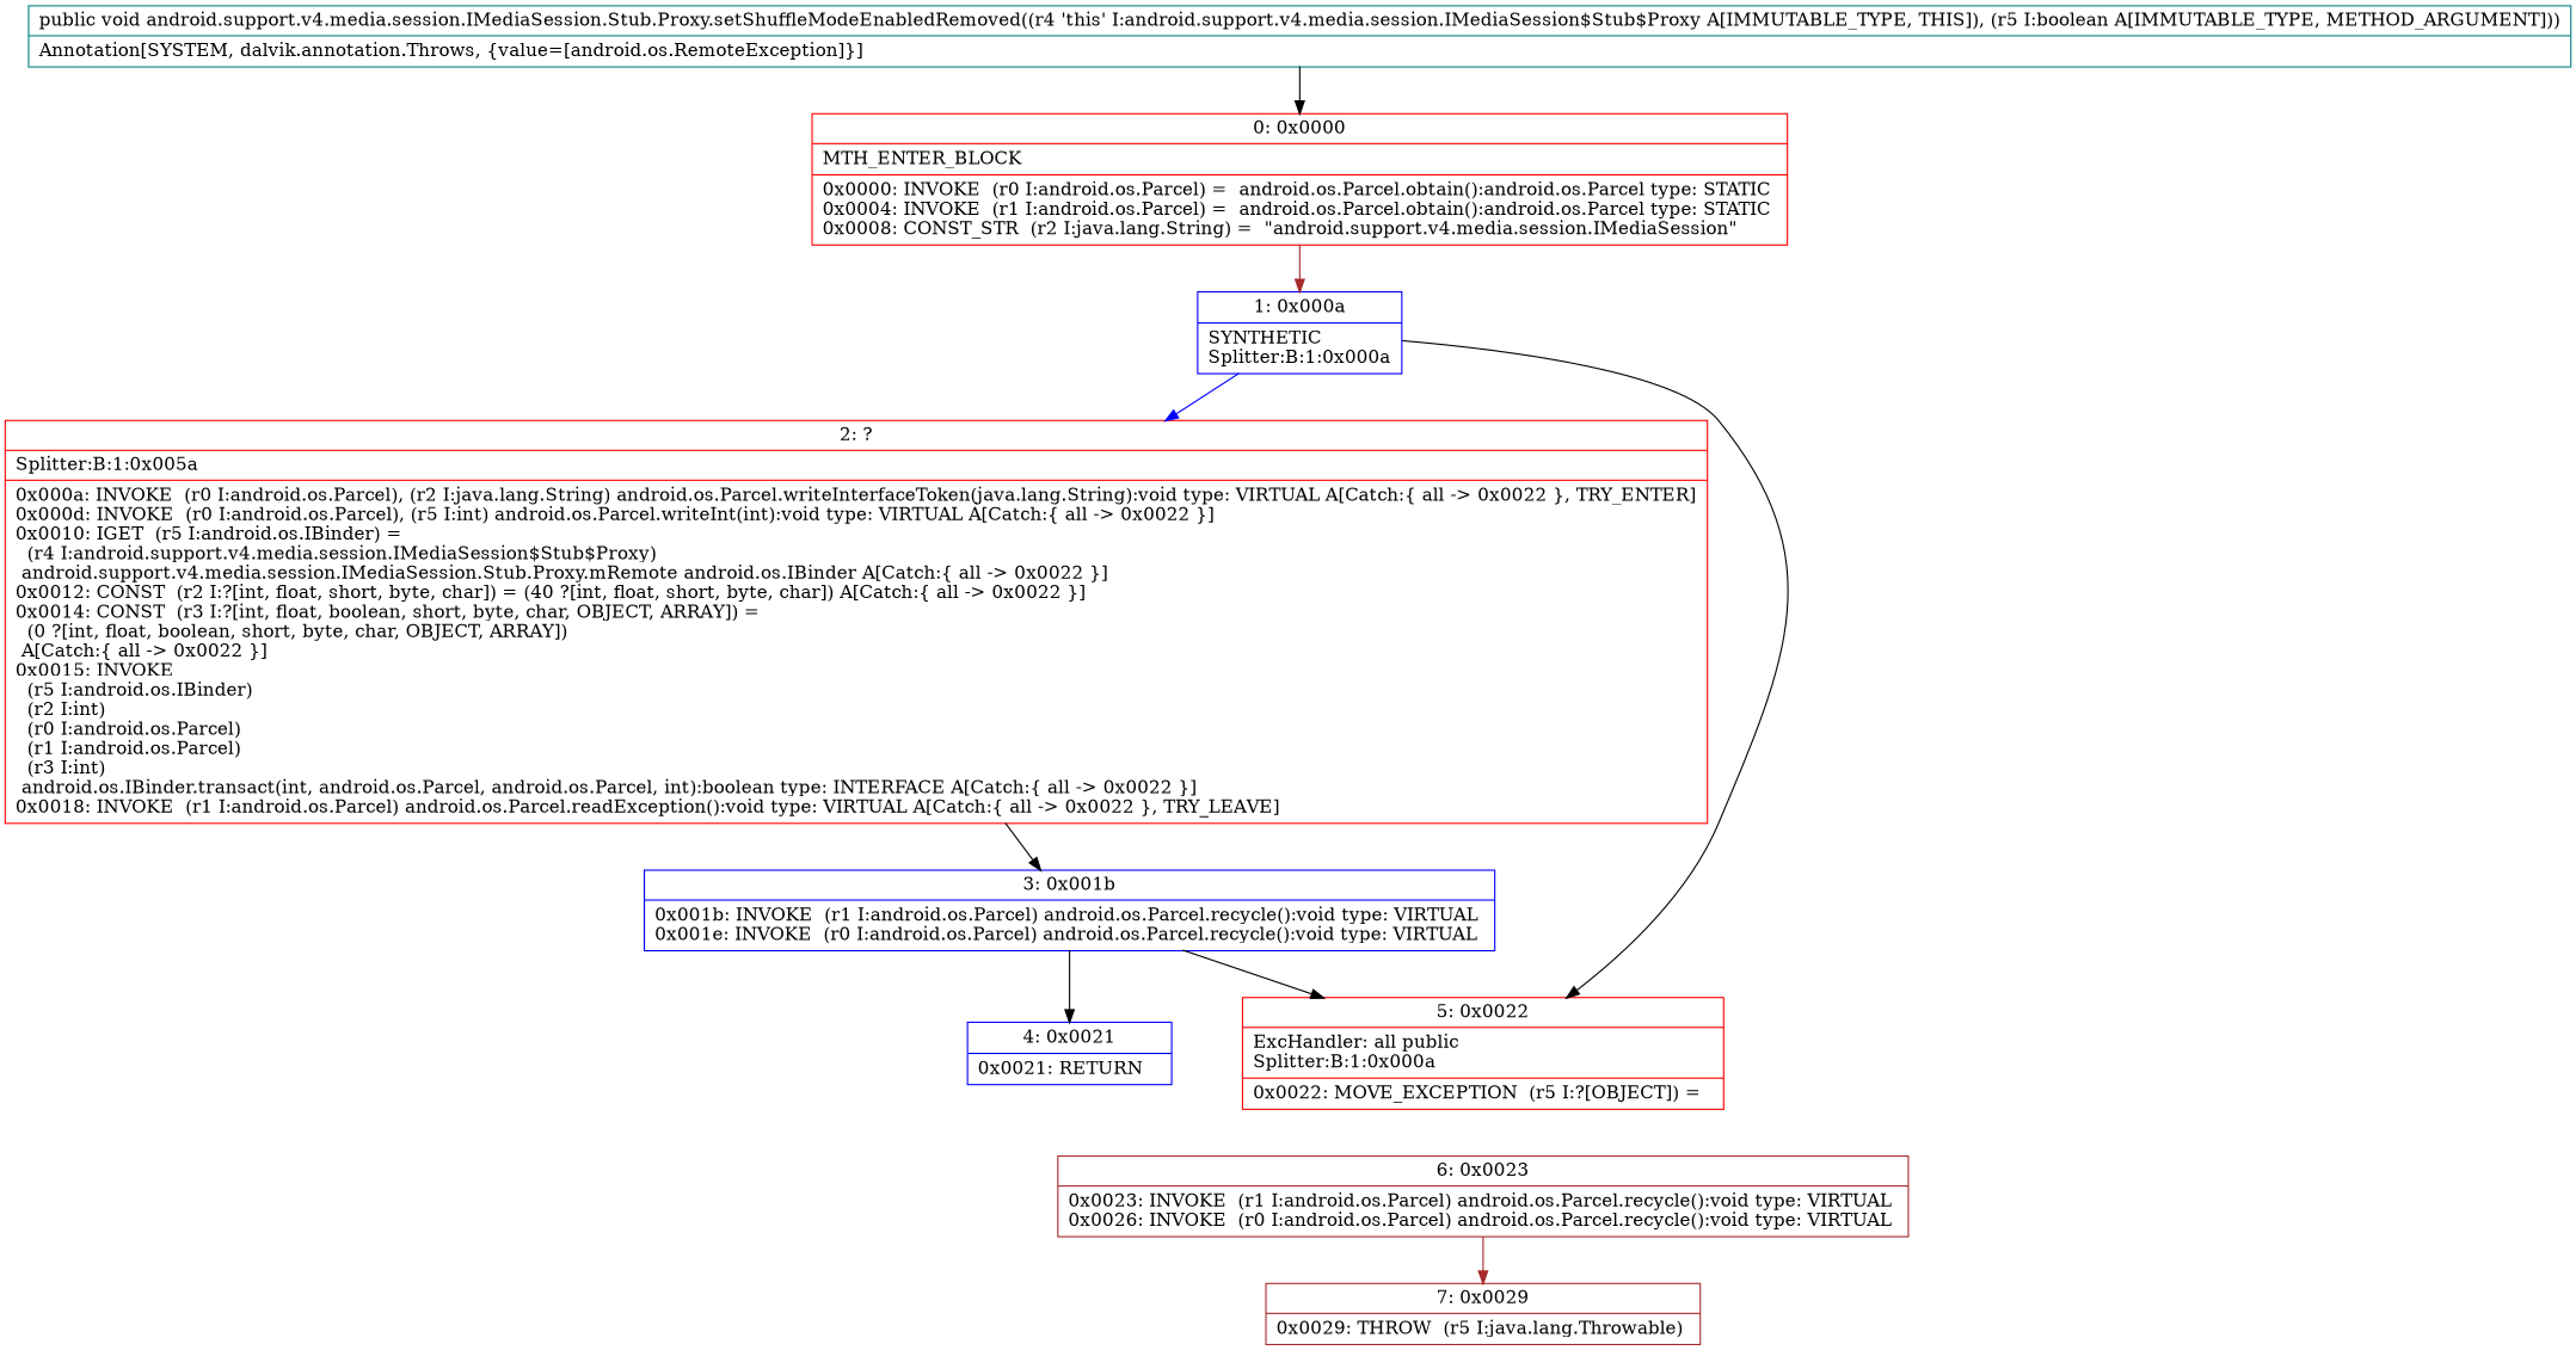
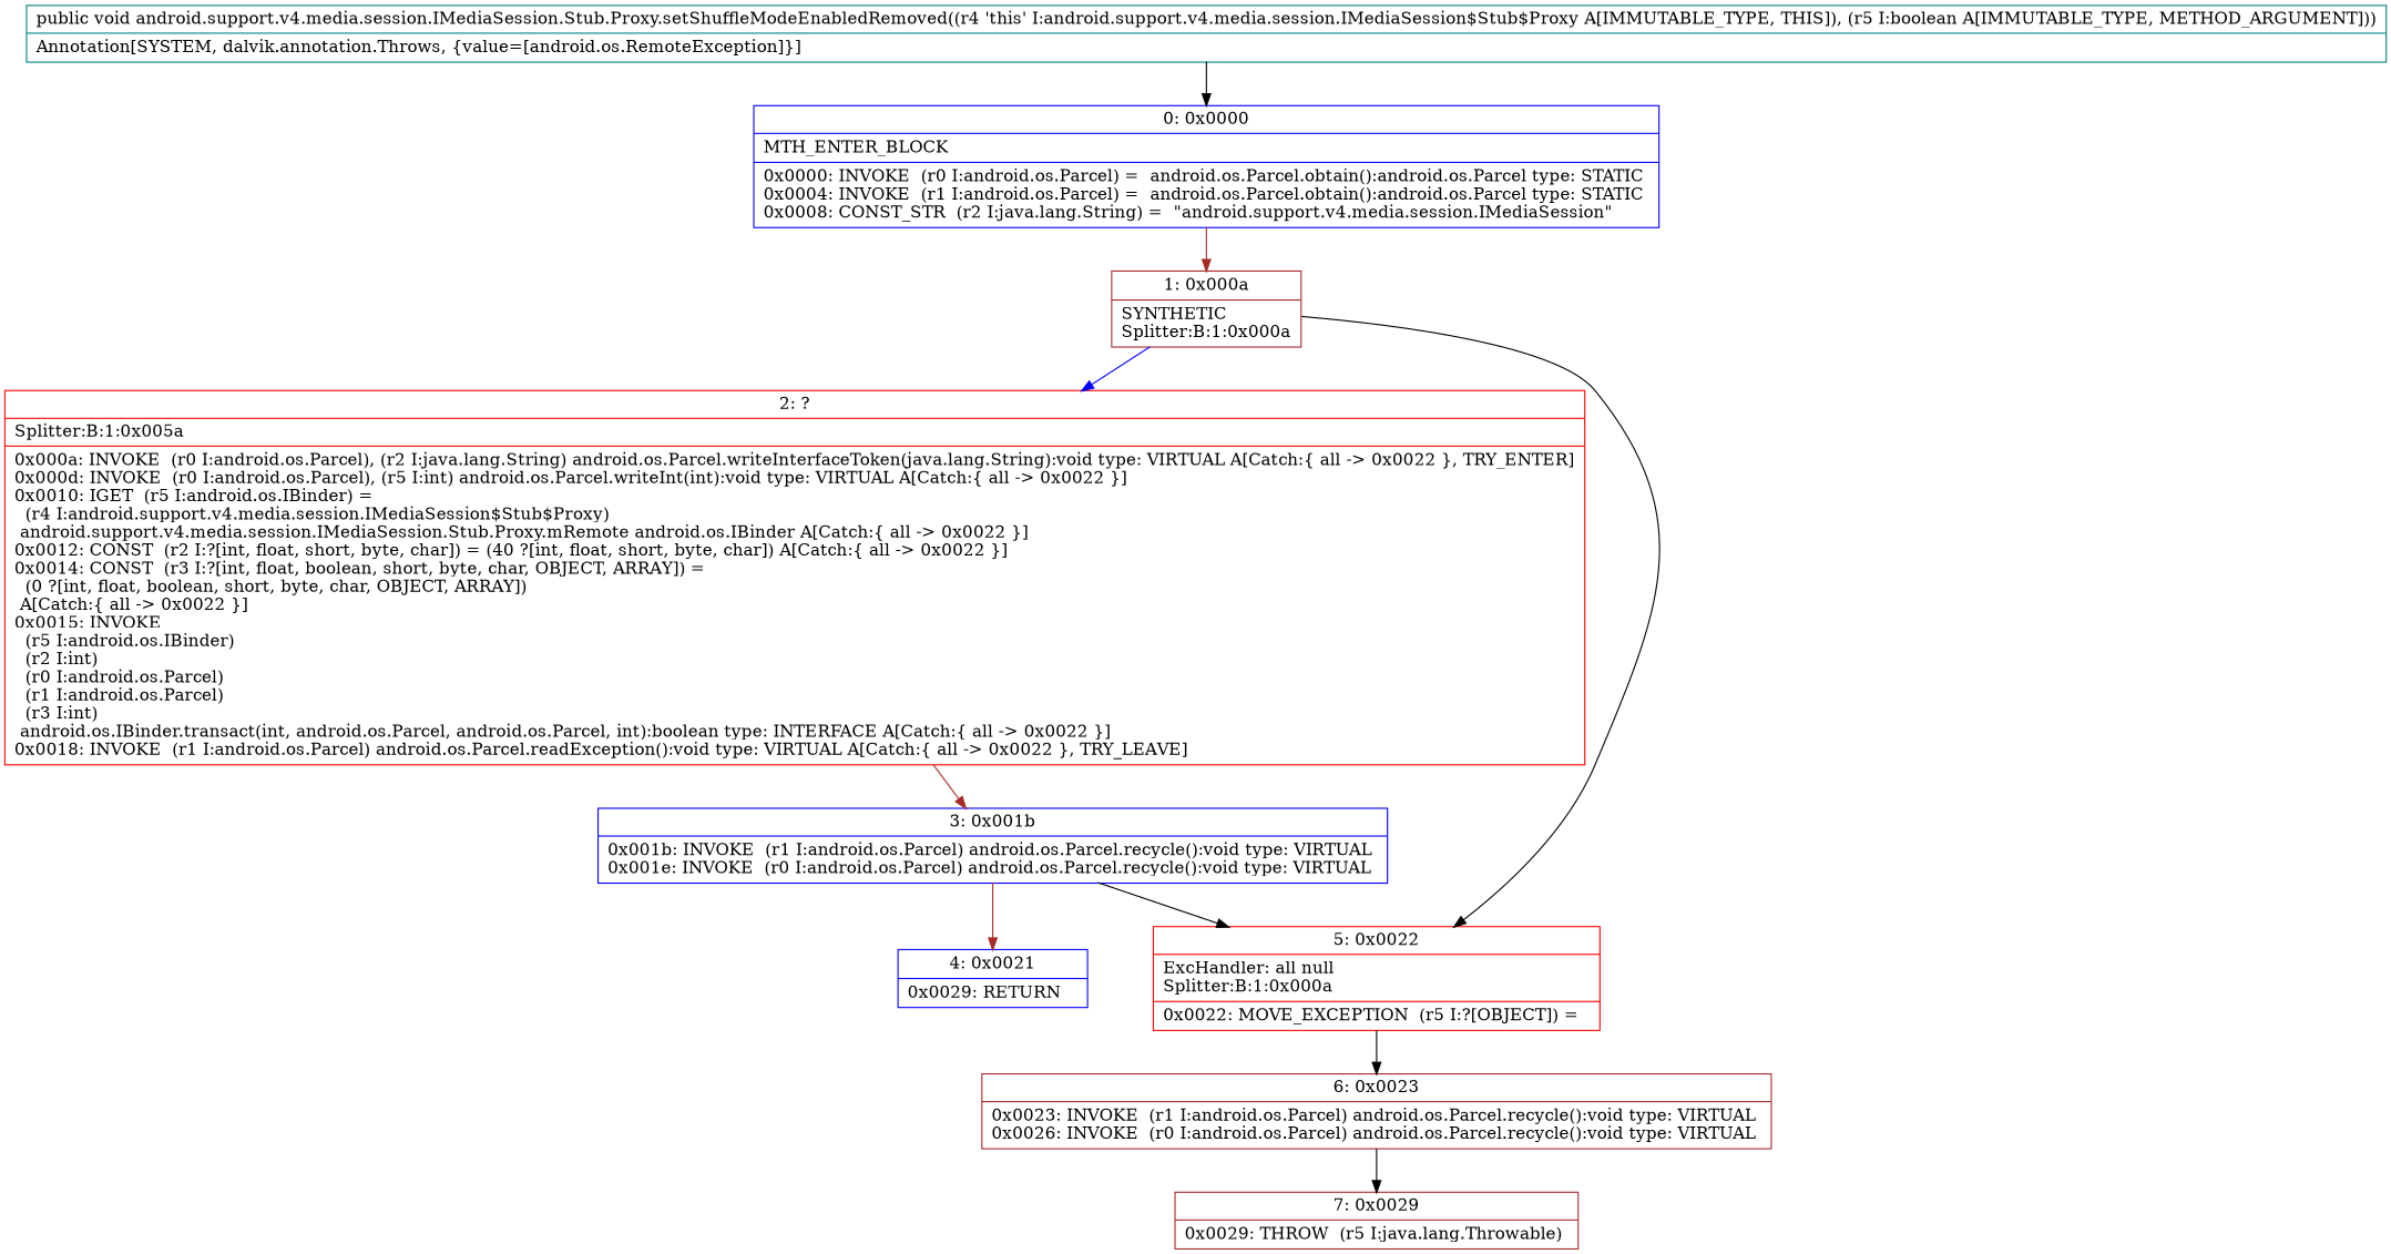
  digraph {
    node [color=red shape=record]
    edge [color=black]
-   n1 [label="{0\:\ 0x0000|MTH_ENTER_BLOCK\l|0x0000: INVOKE  (r0 I:android.os.Parcel) =  android.os.Parcel.obtain():android.os.Parcel type: STATIC \l0x0004: INVOKE  (r1 I:android.os.Parcel) =  android.os.Parcel.obtain():android.os.Parcel type: STATIC \l0x0008: CONST_STR  (r2 I:java.lang.String) =  \"android.support.v4.media.session.IMediaSession\" \l}"]
-   n2 [color=blue label="{1\:\ 0x000a|SYNTHETIC\lSplitter:B:1:0x000a\l}"]
+   n1 [color=blue label="{0\:\ 0x0000|MTH_ENTER_BLOCK\l|0x0000: INVOKE  (r0 I:android.os.Parcel) =  android.os.Parcel.obtain():android.os.Parcel type: STATIC \l0x0004: INVOKE  (r1 I:android.os.Parcel) =  android.os.Parcel.obtain():android.os.Parcel type: STATIC \l0x0008: CONST_STR  (r2 I:java.lang.String) =  \"android.support.v4.media.session.IMediaSession\" \l}"]
+   n2 [color=brown label="{1\:\ 0x000a|SYNTHETIC\lSplitter:B:1:0x000a\l}"]
    n3 [label="{2\:\ ?|Splitter:B:1:0x005a\l|0x000a: INVOKE  (r0 I:android.os.Parcel), (r2 I:java.lang.String) android.os.Parcel.writeInterfaceToken(java.lang.String):void type: VIRTUAL A[Catch:\{ all \-\> 0x0022 \}, TRY_ENTER]\l0x000d: INVOKE  (r0 I:android.os.Parcel), (r5 I:int) android.os.Parcel.writeInt(int):void type: VIRTUAL A[Catch:\{ all \-\> 0x0022 \}]\l0x0010: IGET  (r5 I:android.os.IBinder) = \l  (r4 I:android.support.v4.media.session.IMediaSession$Stub$Proxy)\l android.support.v4.media.session.IMediaSession.Stub.Proxy.mRemote android.os.IBinder A[Catch:\{ all \-\> 0x0022 \}]\l0x0012: CONST  (r2 I:?[int, float, short, byte, char]) = (40 ?[int, float, short, byte, char]) A[Catch:\{ all \-\> 0x0022 \}]\l0x0014: CONST  (r3 I:?[int, float, boolean, short, byte, char, OBJECT, ARRAY]) = \l  (0 ?[int, float, boolean, short, byte, char, OBJECT, ARRAY])\l A[Catch:\{ all \-\> 0x0022 \}]\l0x0015: INVOKE  \l  (r5 I:android.os.IBinder)\l  (r2 I:int)\l  (r0 I:android.os.Parcel)\l  (r1 I:android.os.Parcel)\l  (r3 I:int)\l android.os.IBinder.transact(int, android.os.Parcel, android.os.Parcel, int):boolean type: INTERFACE A[Catch:\{ all \-\> 0x0022 \}]\l0x0018: INVOKE  (r1 I:android.os.Parcel) android.os.Parcel.readException():void type: VIRTUAL A[Catch:\{ all \-\> 0x0022 \}, TRY_LEAVE]\l}"]
-   n4 [label="{5\:\ 0x0022|ExcHandler: all public\lSplitter:B:1:0x000a\l|0x0022: MOVE_EXCEPTION  (r5 I:?[OBJECT]) =  \l}"]
+   n4 [label="{5\:\ 0x0022|ExcHandler: all null\lSplitter:B:1:0x000a\l|0x0022: MOVE_EXCEPTION  (r5 I:?[OBJECT]) =  \l}"]
    n5 [color=blue label="{3\:\ 0x001b|0x001b: INVOKE  (r1 I:android.os.Parcel) android.os.Parcel.recycle():void type: VIRTUAL \l0x001e: INVOKE  (r0 I:android.os.Parcel) android.os.Parcel.recycle():void type: VIRTUAL \l}"]
    n6 [color=brown label="{6\:\ 0x0023|0x0023: INVOKE  (r1 I:android.os.Parcel) android.os.Parcel.recycle():void type: VIRTUAL \l0x0026: INVOKE  (r0 I:android.os.Parcel) android.os.Parcel.recycle():void type: VIRTUAL \l}"]
-   n7 [color=blue label="{4\:\ 0x0021|0x0021: RETURN   \l}"]
+   n7 [color=blue label="{4\:\ 0x0021|0x0029: RETURN   \l}"]
    n8 [color=brown label="{7\:\ 0x0029|0x0029: THROW  (r5 I:java.lang.Throwable) \l}"]
    n9 [color=teal label="{public void android.support.v4.media.session.IMediaSession.Stub.Proxy.setShuffleModeEnabledRemoved((r4 'this' I:android.support.v4.media.session.IMediaSession$Stub$Proxy A[IMMUTABLE_TYPE, THIS]), (r5 I:boolean A[IMMUTABLE_TYPE, METHOD_ARGUMENT]))  | Annotation[SYSTEM, dalvik.annotation.Throws, \{value=[android.os.RemoteException]\}]\l}"]
    n1 -> n2 [color=brown]
    n2 -> n3 [color=blue]
    n2 -> n4
-   n3 -> n5
+   n3 -> n5 [color=brown]
+   n4 -> n6
    n5 -> n4
-   n5 -> n7
-   n6 -> n8 [color=brown]
+   n5 -> n7 [color=brown]
+   n6 -> n8
    n9 -> n1
  }
